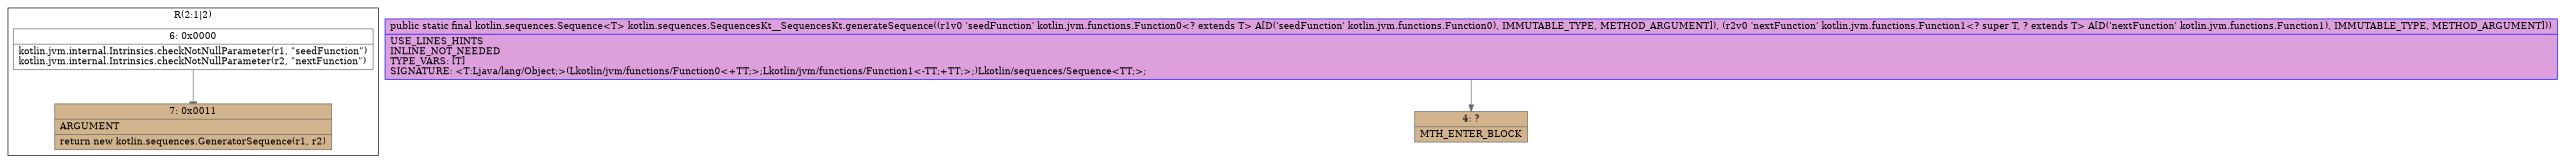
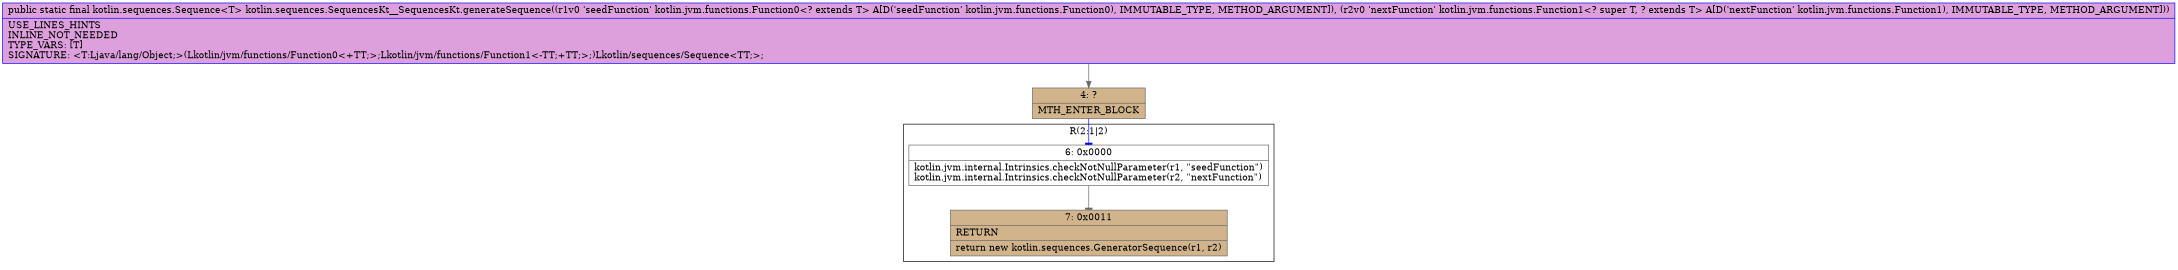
  digraph {
    node [color=gray40 fillcolor=tan shape=record style=filled]
    edge [arrowhead=tee color=gray40]
    n1 [fillcolor=white label="{6\:\ 0x0000|kotlin.jvm.internal.Intrinsics.checkNotNullParameter(r1, \"seedFunction\")\lkotlin.jvm.internal.Intrinsics.checkNotNullParameter(r2, \"nextFunction\")\l}"]
-   n2 [label="{7\:\ 0x0011|ARGUMENT\l|return new kotlin.sequences.GeneratorSequence(r1, r2)\l}"]
+   n2 [label="{7\:\ 0x0011|RETURN\l|return new kotlin.sequences.GeneratorSequence(r1, r2)\l}"]
    n3 [label="{4\:\ ?|MTH_ENTER_BLOCK\l}"]
    n4 [color=blue fillcolor=plum label="{public static final kotlin.sequences.Sequence\<T\> kotlin.sequences.SequencesKt__SequencesKt.generateSequence((r1v0 'seedFunction' kotlin.jvm.functions.Function0\<? extends T\> A[D('seedFunction' kotlin.jvm.functions.Function0), IMMUTABLE_TYPE, METHOD_ARGUMENT]), (r2v0 'nextFunction' kotlin.jvm.functions.Function1\<? super T, ? extends T\> A[D('nextFunction' kotlin.jvm.functions.Function1), IMMUTABLE_TYPE, METHOD_ARGUMENT]))  | USE_LINES_HINTS\lINLINE_NOT_NEEDED\lTYPE_VARS: [T]\lSIGNATURE: \<T:Ljava\/lang\/Object;\>(Lkotlin\/jvm\/functions\/Function0\<+TT;\>;Lkotlin\/jvm\/functions\/Function1\<\-TT;+TT;\>;)Lkotlin\/sequences\/Sequence\<TT;\>;\l}"]
    subgraph cluster_1 {
      label="R(2:1|2)"
      n1
      n2
    }
    n1 -> n2
+   n3 -> n1 [color=blue]
    n4 -> n3 [arrowhead=normal]
  }
